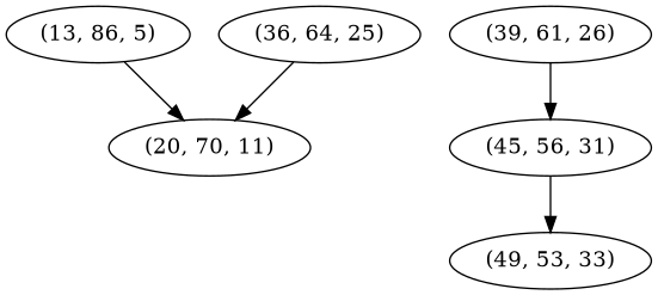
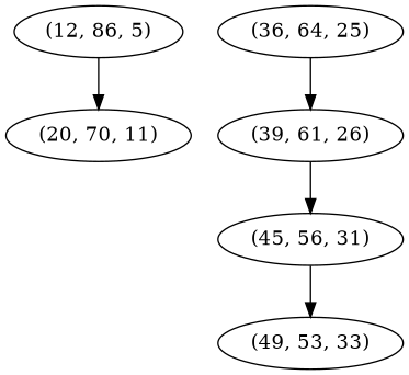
  digraph {
    n1 [label="(20, 70, 11)"]
-   "(13, 86, 5)"
+   "(13, 86, 5)" [label="(12, 86, 5)"]
    "(36, 64, 25)"
    "(39, 61, 26)"
    "(45, 56, 31)"
    n6 [label="(49, 53, 33)"]
    "(13, 86, 5)" -> n1
-   "(36, 64, 25)" -> n1
+   "(36, 64, 25)" -> "(39, 61, 26)"
    "(39, 61, 26)" -> "(45, 56, 31)"
    "(45, 56, 31)" -> n6
  }
